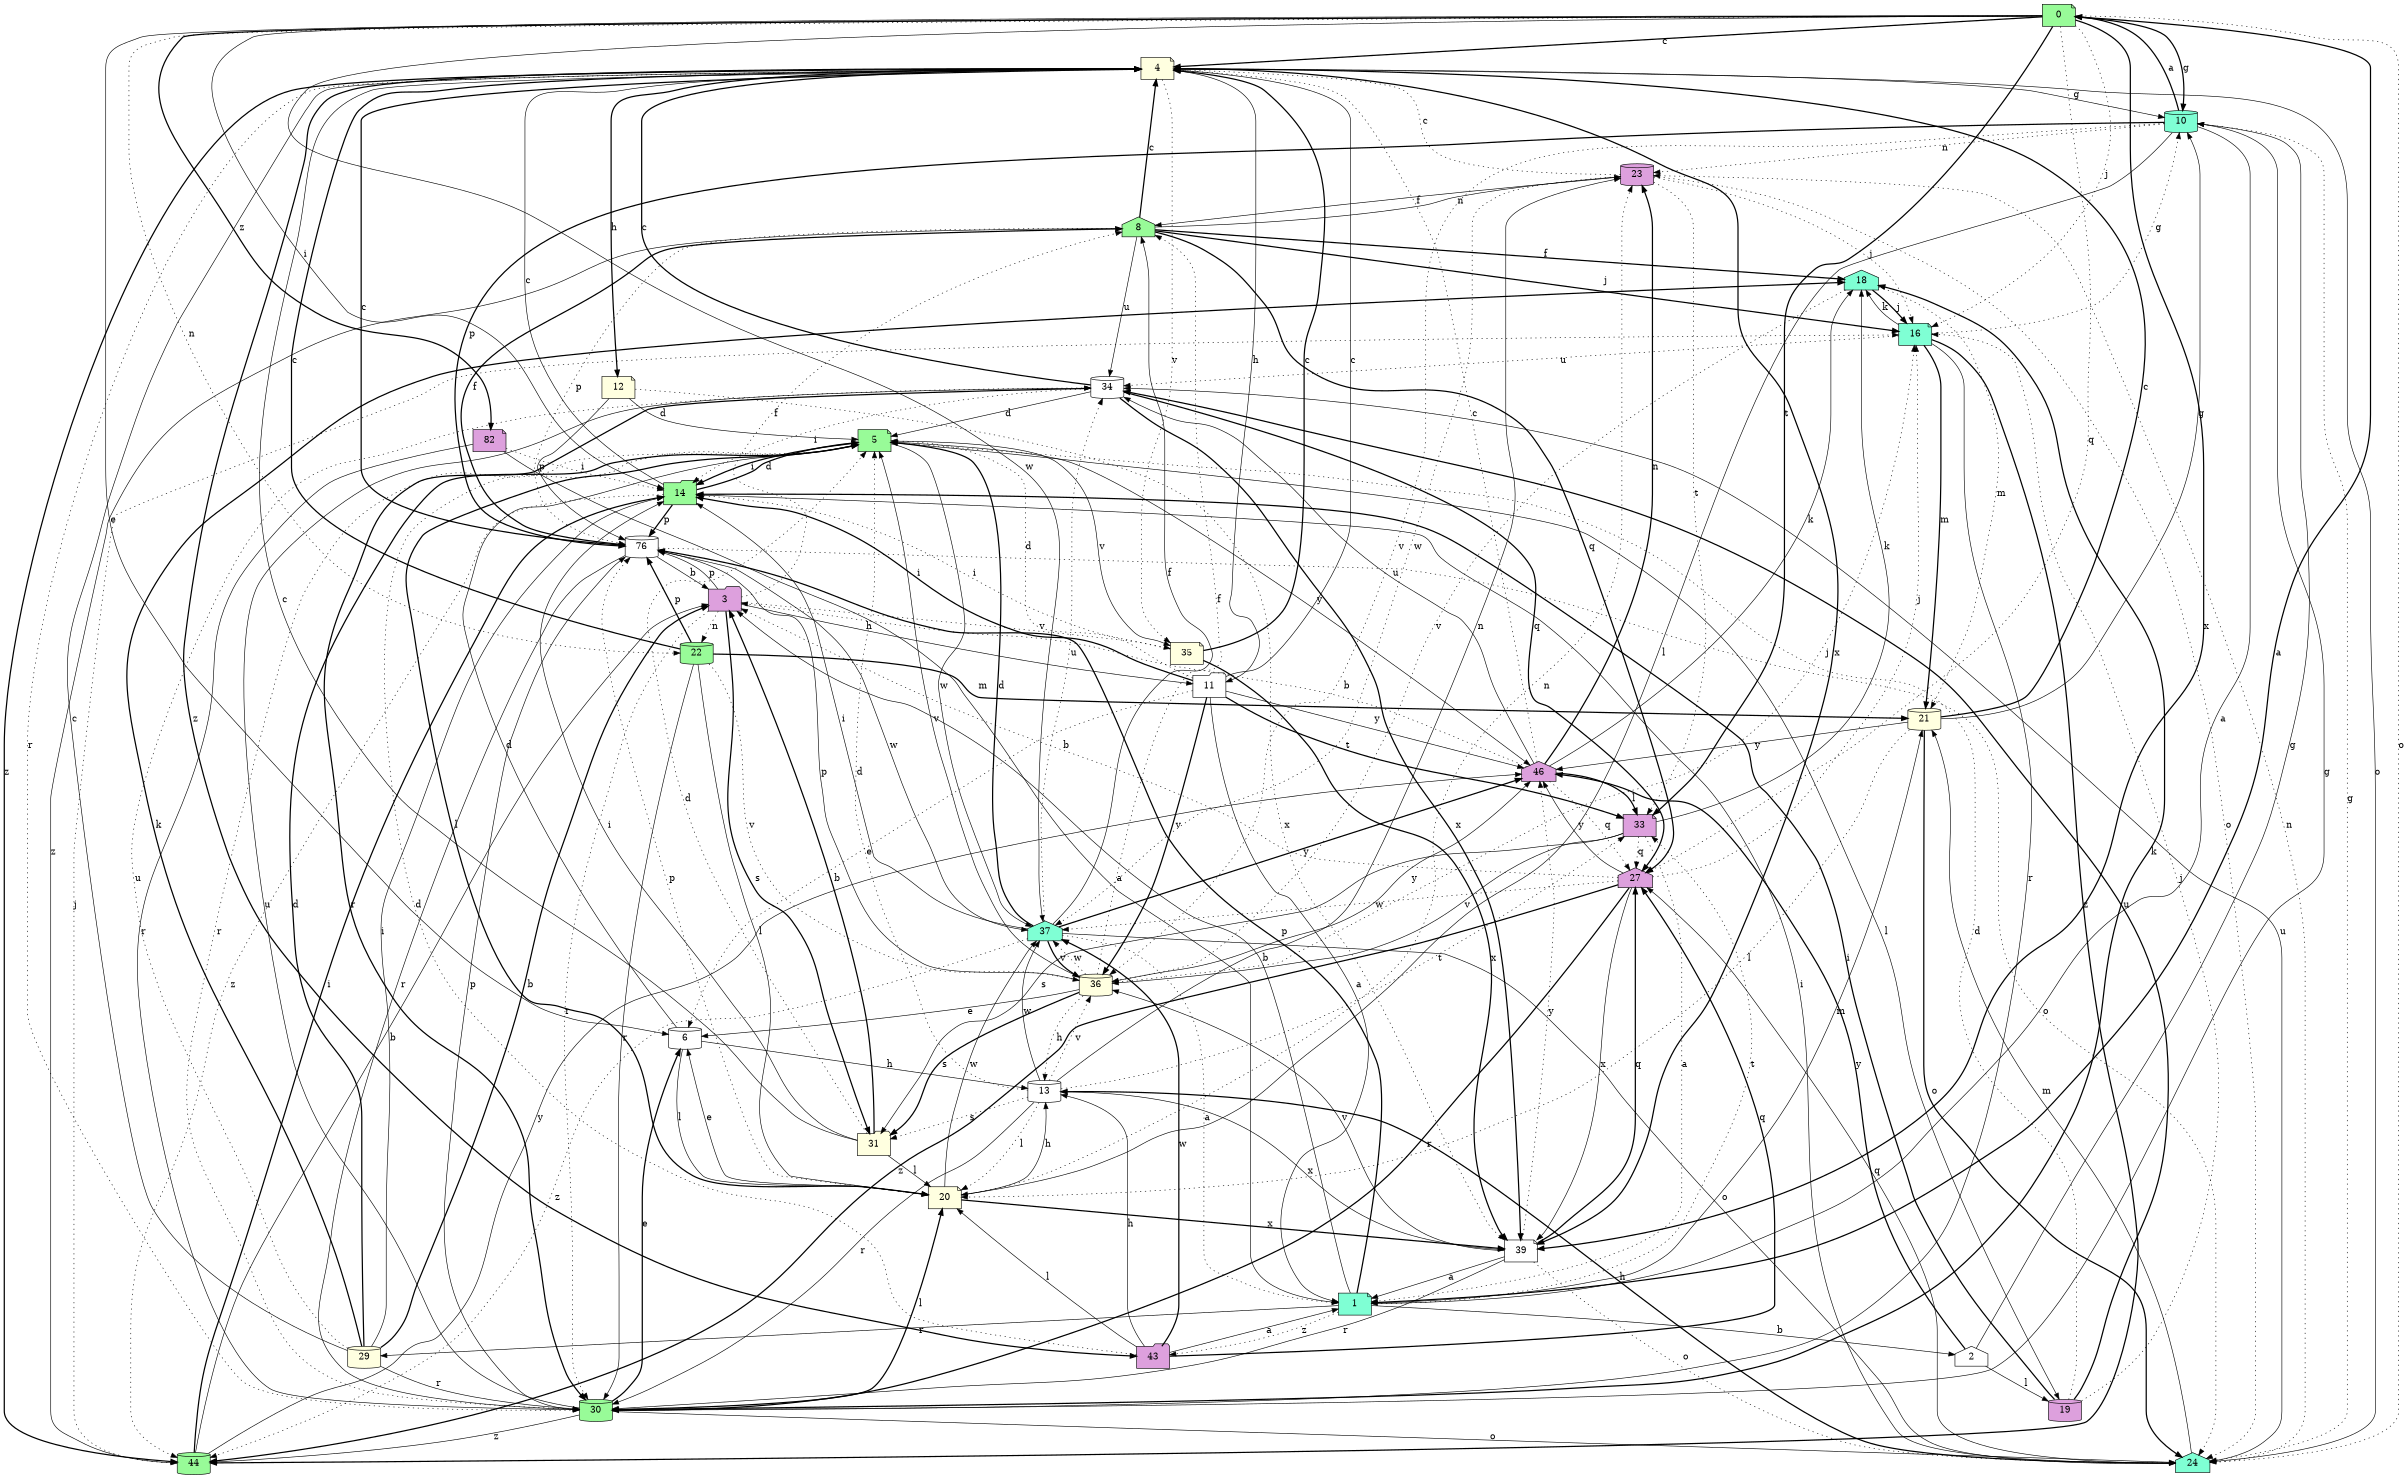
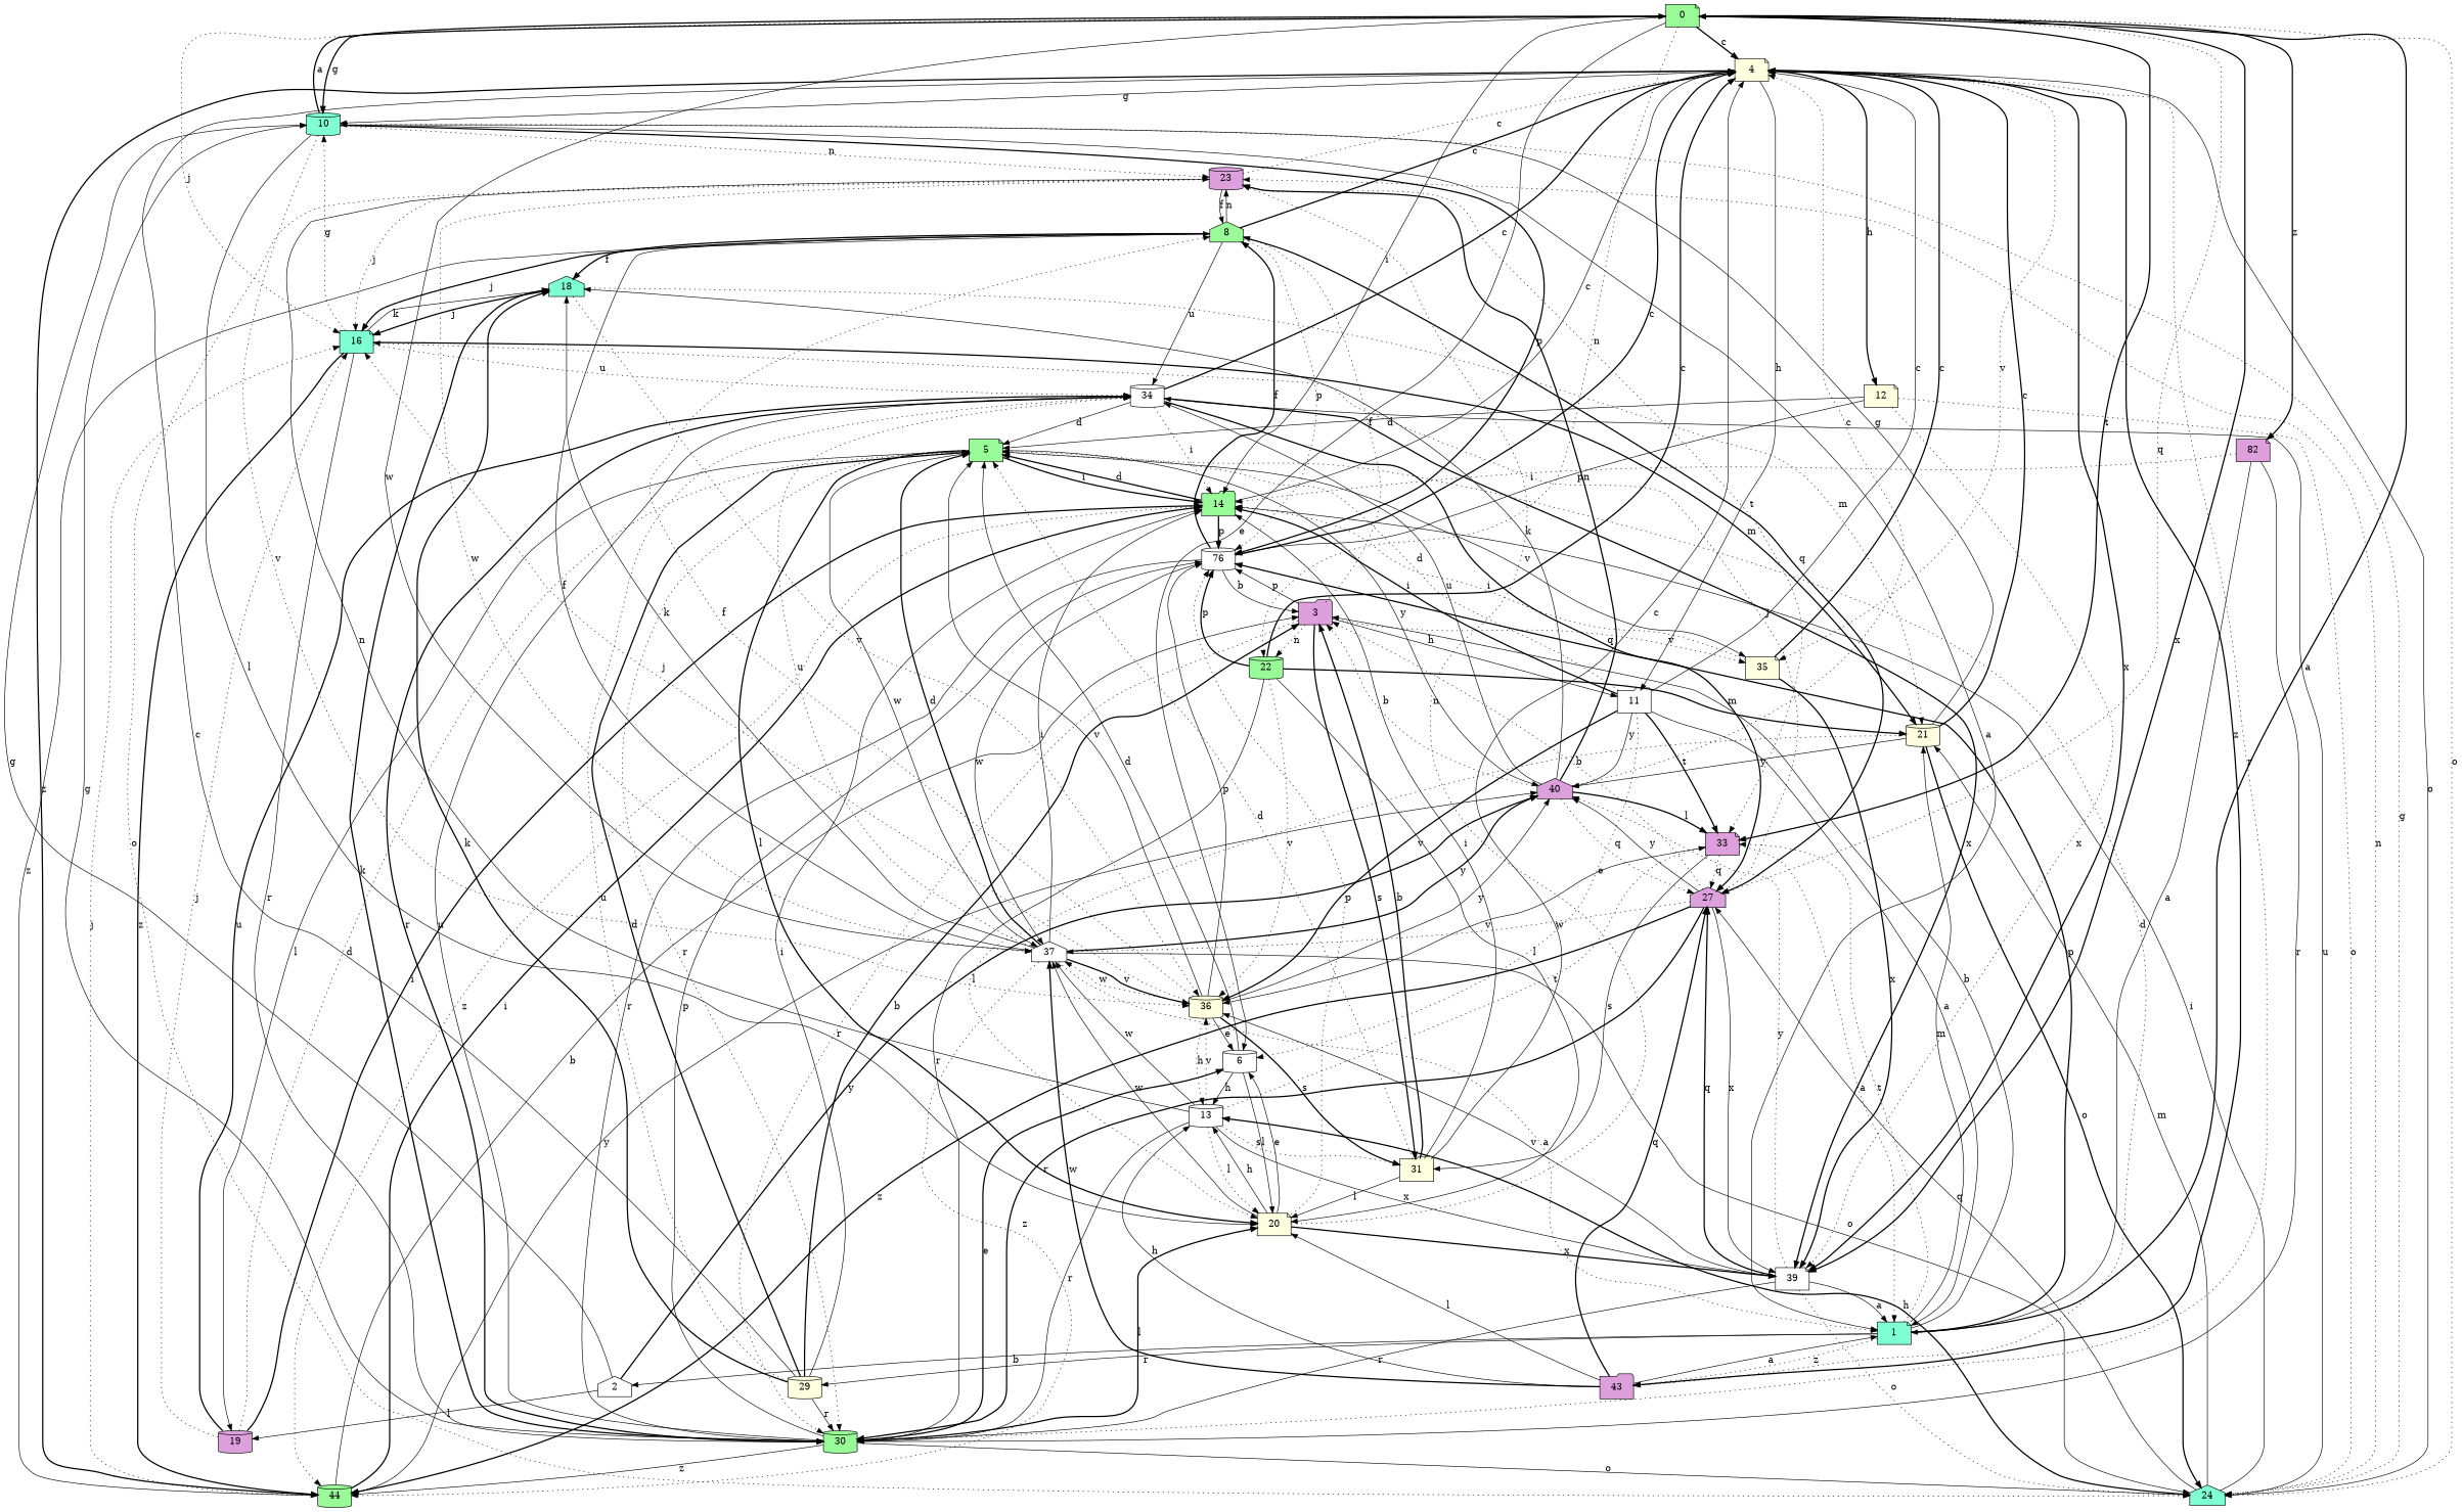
  strict digraph {
    node [fillcolor=lightyellow shape=cylinder style=filled]
    edge [style=solid]
    0 [fillcolor=palegreen shape=note]
    4 [shape=note]
    6 [fillcolor=white]
    10 [fillcolor=aquamarine]
    14 [fillcolor=palegreen shape=folder]
    16 [fillcolor=aquamarine shape=note]
    22 [fillcolor=palegreen]
    24 [fillcolor=aquamarine shape=house]
    27 [fillcolor=plum shape=house]
    33 [fillcolor=plum shape=note]
-   37 [fillcolor=aquamarine shape=house]
+   37 [fillcolor=white shape=house]
    39 [fillcolor=white shape=note]
    n13 [fillcolor=plum label=82 shape=note]
    43 [fillcolor=plum shape=folder]
    11 [fillcolor=white shape=folder]
    30 [fillcolor=palegreen]
    35 [shape=note]
    12 [shape=note]
    44 [fillcolor=palegreen]
    5 [fillcolor=palegreen shape=note]
    20 [shape=note]
    13 [fillcolor=white]
    1 [fillcolor=aquamarine shape=note]
    n24 [fillcolor=white label=76]
    36
    23 [fillcolor=plum]
    21
    34 [fillcolor=white]
    18 [fillcolor=aquamarine shape=house]
    3 [fillcolor=plum shape=folder]
-   40 [fillcolor=plum shape=house label=46]
+   40 [fillcolor=plum shape=house]
    31 [shape=folder]
    8 [fillcolor=palegreen shape=house]
    2 [fillcolor=white shape=house]
    29
    19 [fillcolor=plum]
    0 -> 4 [label=c style=bold]
    0 -> 6 [label=e]
    0 -> 10 [label=g style=bold]
    0 -> 14 [label=i]
    0 -> 16 [label=j style=dotted]
    0 -> 22 [label=n style=dotted]
    0 -> 24 [label=o style=dotted]
    0 -> 27 [label=q style=dotted]
    0 -> 33 [label=t style=bold]
    0 -> 37 [label=w]
    0 -> 39 [label=x style=bold]
    0 -> n13 [label=z style=bold]
    4 -> 10 [label=g]
    4 -> 24 [label=o]
    4 -> 39 [label=x style=bold]
    4 -> 43 [label=z style=bold]
    4 -> 11 [label=h]
    4 -> 30 [label=r style=dotted]
    4 -> 35 [label=v style=dotted]
    4 -> 12 [label=h style=bold]
    4 -> 44 [label=z style=bold]
    6 -> 5 [label=d]
    6 -> 20 [label=l]
    6 -> 13 [label=h]
    10 -> 0 [label=a style=bold]
    10 -> 24 [label=g style=dotted]
    10 -> 20 [label=l]
    10 -> 1 [label=a]
    10 -> n24 [label=p style=bold]
    10 -> 36 [label=v style=dotted]
    10 -> 23 [label=n style=dotted]
    14 -> 4 [label=c]
    14 -> 44 [label=z style=dotted]
    14 -> 5 [label=d style=bold]
    14 -> n24 [label=p style=bold]
    16 -> 10 [label=g style=dotted]
    16 -> 30 [label=r]
    16 -> 44 [label=z style=bold]
    16 -> 21 [label=m style=bold]
    16 -> 34 [label=u style=dotted]
    16 -> 18 [label=k]
    22 -> 4 [label=c style=bold]
    22 -> 30 [label=r]
    22 -> 20 [label=l]
    22 -> n24 [label=p style=bold]
    22 -> 36 [label=v style=dotted]
    22 -> 21 [label=m style=bold]
    24 -> 14 [label=i]
    24 -> 27 [label=q]
    24 -> 13 [label=h style=bold]
    24 -> 23 [label=n style=dotted]
    24 -> 21 [label=m]
    24 -> 34 [label=u]
    27 -> 16 [label=j style=dotted]
    27 -> 37 [label=w style=dotted]
    27 -> 39 [label=x]
    27 -> 30 [label=r style=bold]
    27 -> 44 [label=z style=bold]
    27 -> 3 [label=b style=dotted]
    27 -> 40 [label=y]
    33 -> 27 [label=q style=dotted]
    33 -> 1 [label=a style=dotted]
    33 -> 36 [label=v]
    33 -> 31 [label=s]
    37 -> 14 [label=i]
    37 -> 24 [label=o]
    37 -> 44 [label=z style=dotted]
    37 -> 5 [label=d style=bold]
    37 -> 1 [label=a style=dotted]
    37 -> 36 [label=v style=bold]
    37 -> 34 [label=u style=dotted]
-   33 -> 18 [label=k]
+   37 -> 18 [label=k]
    37 -> 40 [label=y style=bold]
    37 -> 8 [label=f]
    39 -> 24 [label=o style=dotted]
    39 -> 27 [label=q style=bold]
    39 -> 30 [label=r]
    39 -> 1 [label=a]
    39 -> 36 [label=v]
    39 -> 40 [label=y style=dotted]
    n13 -> 14 [label=i style=dotted]
    n13 -> 30 [label=r]
    n13 -> 1 [label=a]
    43 -> 27 [label=q style=bold]
    43 -> 37 [label=w style=bold]
    43 -> 5 [label=d style=dotted]
    43 -> 20 [label=l]
    43 -> 13 [label=h]
    43 -> 1 [label=a]
    11 -> 4 [label=c]
    11 -> 6 [label=e style=dotted]
    11 -> 14 [label=i style=bold]
    11 -> 33 [label=t style=bold]
    11 -> 5 [label=d style=dotted]
    11 -> 1 [label=a]
    11 -> 36 [label=v style=bold]
    11 -> 40 [label=y]
    30 -> 6 [label=e style=bold]
    30 -> 10 [label=g]
    30 -> 24 [label=o]
    30 -> 44 [label=z]
    30 -> 20 [label=l style=bold]
    30 -> n24 [label=p]
    30 -> 34 [label=u]
    30 -> 18 [label=k style=bold]
    35 -> 4 [label=c style=bold]
    35 -> 14 [label=i style=dotted]
    35 -> 39 [label=x style=bold]
-   n24 -> 24 [label=o style=dotted]
+   12 -> 24 [label=o style=dotted]
    12 -> 39 [label=x style=dotted]
    12 -> 5 [label=d]
    12 -> n24 [label=p]
    44 -> 14 [label=i style=bold]
    44 -> 16 [label=j style=dotted]
    44 -> 3 [label=b]
    44 -> 40 [label=y]
    5 -> 14 [label=i style=bold]
    5 -> 37 [label=w]
    5 -> 30 [label=r style=dotted]
    5 -> 35 [label=v]
    5 -> 20 [label=l style=bold]
    5 -> 40 [label=y]
    5 -> 19 [label=l]
    20 -> 6 [label=e]
    20 -> 37 [label=w]
    20 -> 39 [label=x style=bold]
    20 -> 13 [label=h]
    20 -> n24 [label=p style=dotted]
    20 -> 23 [label=n style=dotted]
    13 -> 33 [label=t style=dotted]
    13 -> 37 [label=w]
    13 -> 39 [label=x]
    13 -> 30 [label=r]
-   13 -> 5 [label=d style=dotted]
    13 -> 20 [label=l style=dotted]
    13 -> 36 [label=v style=dotted]
    13 -> 23 [label=n]
    13 -> 31 [label=s style=dotted]
    1 -> 0 [label=a style=bold]
    1 -> 33 [label=t style=dotted]
    1 -> 43 [label=z style=dotted]
    1 -> n24 [label=p style=bold]
    1 -> 21 [label=m]
    1 -> 3 [label=b]
    1 -> 2 [label=b]
    1 -> 29 [label=r]
    n24 -> 4 [label=c style=bold]
    n24 -> 37 [label=w]
    n24 -> 30 [label=r]
    n24 -> 3 [label=b]
    n24 -> 8 [label=f style=bold]
    36 -> 6 [label=e]
    36 -> 16 [label=j style=dotted]
    36 -> 37 [label=w style=dotted]
    36 -> 5 [label=v]
    36 -> 13 [label=h style=dotted]
    36 -> n24 [label=p]
    36 -> 40 [label=y]
    36 -> 31 [label=s style=bold]
    36 -> 8 [label=f style=dotted]
    23 -> 4 [label=c style=dotted]
    23 -> 16 [label=j style=dotted]
    23 -> 24 [label=o style=dotted]
    23 -> 33 [label=t style=dotted]
    23 -> 37 [label=w style=dotted]
    23 -> 8 [label=f]
    21 -> 4 [label=c style=bold]
    21 -> 10 [label=g]
    21 -> 24 [label=o style=bold]
    21 -> 20 [label=l style=dotted]
    21 -> 40 [label=y]
    34 -> 4 [label=c style=bold]
    34 -> 14 [label=i style=dotted]
    34 -> 27 [label=q style=bold]
    34 -> 39 [label=x style=bold]
    34 -> 30 [label=r style=bold]
    34 -> 5 [label=d]
    18 -> 16 [label=j style=bold]
    18 -> 36 [label=v style=dotted]
    18 -> 21 [label=m style=dotted]
    3 -> 22 [label=n style=dotted]
    3 -> 11 [label=h]
    3 -> 30 [label=r style=dotted]
    3 -> 35 [label=v style=dotted]
    3 -> n24 [label=p]
    3 -> 31 [label=s style=bold]
    3 -> 8 [label=f style=dotted]
    40 -> 4 [label=c style=dotted]
    40 -> 27 [label=q style=dotted]
    40 -> 33 [label=l style=bold]
    40 -> 23 [label=n style=bold]
    40 -> 34 [label=u]
    40 -> 18 [label=k]
    40 -> 3 [label=b style=dotted]
    31 -> 4 [label=c]
    31 -> 14 [label=i]
    31 -> 5 [label=d style=dotted]
    31 -> 20 [label=l]
    31 -> 3 [label=b style=bold]
    8 -> 4 [label=c style=bold]
    8 -> 16 [label=j style=bold]
    8 -> 27 [label=q style=bold]
    8 -> 44 [label=z]
    8 -> n24 [label=p style=dotted]
    8 -> 23 [label=n]
    8 -> 34 [label=u]
    8 -> 18 [label=f style=bold]
    2 -> 10 [label=g]
    2 -> 40 [label=y style=bold]
    2 -> 19 [label=l]
    29 -> 4 [label=c]
    29 -> 14 [label=i]
    29 -> 30 [label=r]
    29 -> 5 [label=d style=bold]
    29 -> 34 [label=u style=dotted]
    29 -> 18 [label=k style=bold]
    29 -> 3 [label=b style=bold]
    19 -> 14 [label=i style=bold]
    19 -> 16 [label=j style=dotted]
    19 -> 5 [label=d style=dotted]
    19 -> 34 [label=u style=bold]
  }
